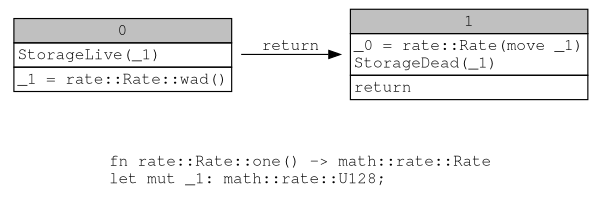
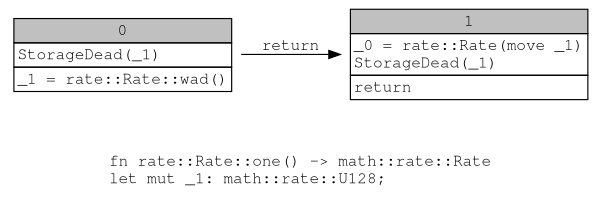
  digraph {
    fontname="Courier, monospace"
    label=<fn rate::Rate::one() -&gt; math::rate::Rate<br align="left"/>let mut _1: math::rate::U128;<br align="left"/>>
    rankdir=LR
    node [fontname="Courier, monospace" shape=none]
-   n1 [label=<<table border="0" cellborder="1" cellspacing="0"><tr><td bgcolor="gray" align="center" colspan="1">0</td></tr><tr><td align="left" balign="left">StorageLive(_1)<br/></td></tr><tr><td align="left">_1 = rate::Rate::wad()</td></tr></table>>]
+   n1 [label=<<table border="0" cellborder="1" cellspacing="0"><tr><td bgcolor="gray" align="center" colspan="1">0</td></tr><tr><td align="left" balign="left">StorageDead(_1)<br/></td></tr><tr><td align="left">_1 = rate::Rate::wad()</td></tr></table>>]
    n2 [label=<<table border="0" cellborder="1" cellspacing="0"><tr><td bgcolor="gray" align="center" colspan="1">1</td></tr><tr><td align="left" balign="left">_0 = rate::Rate(move _1)<br/>StorageDead(_1)<br/></td></tr><tr><td align="left">return</td></tr></table>>]
    n1 -> n2 [fontname="Courier, monospace" label=return style=solid]
  }
